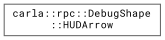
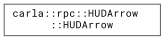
  digraph {
    rankdir=LR
    fontname="Roboto Mono"
-   n1 [color=grey40 fillcolor=white fontname="Roboto Mono" fontsize=10 height=0.2 label="carla::rpc::DebugShape\l::HUDArrow" shape=box style=filled width=0.4]
+   n1 [color=grey40 fillcolor=white fontname="Roboto Mono" fontsize=10 height=0.2 label="carla::rpc::HUDArrow\l::HUDArrow" shape=box style=filled width=0.4]
  }
